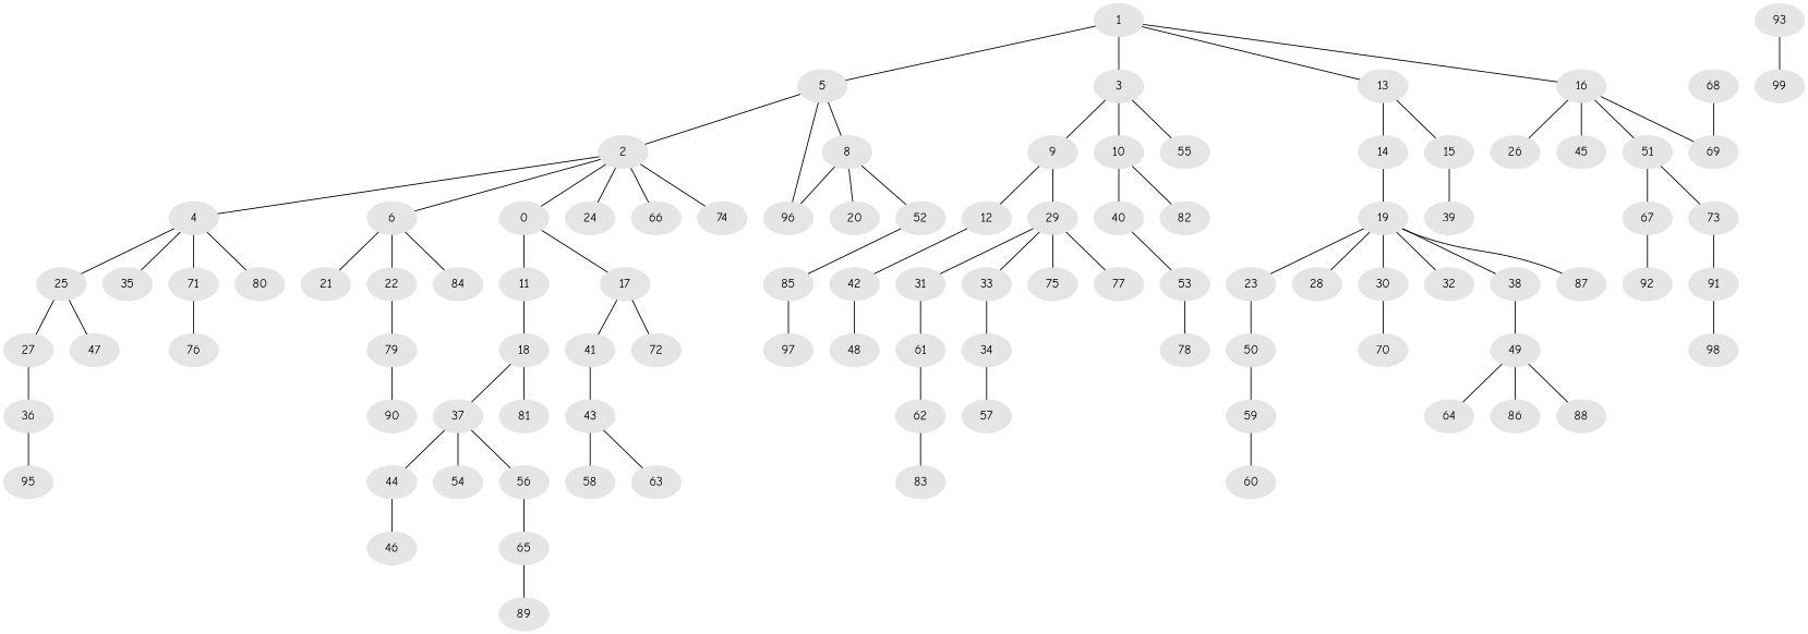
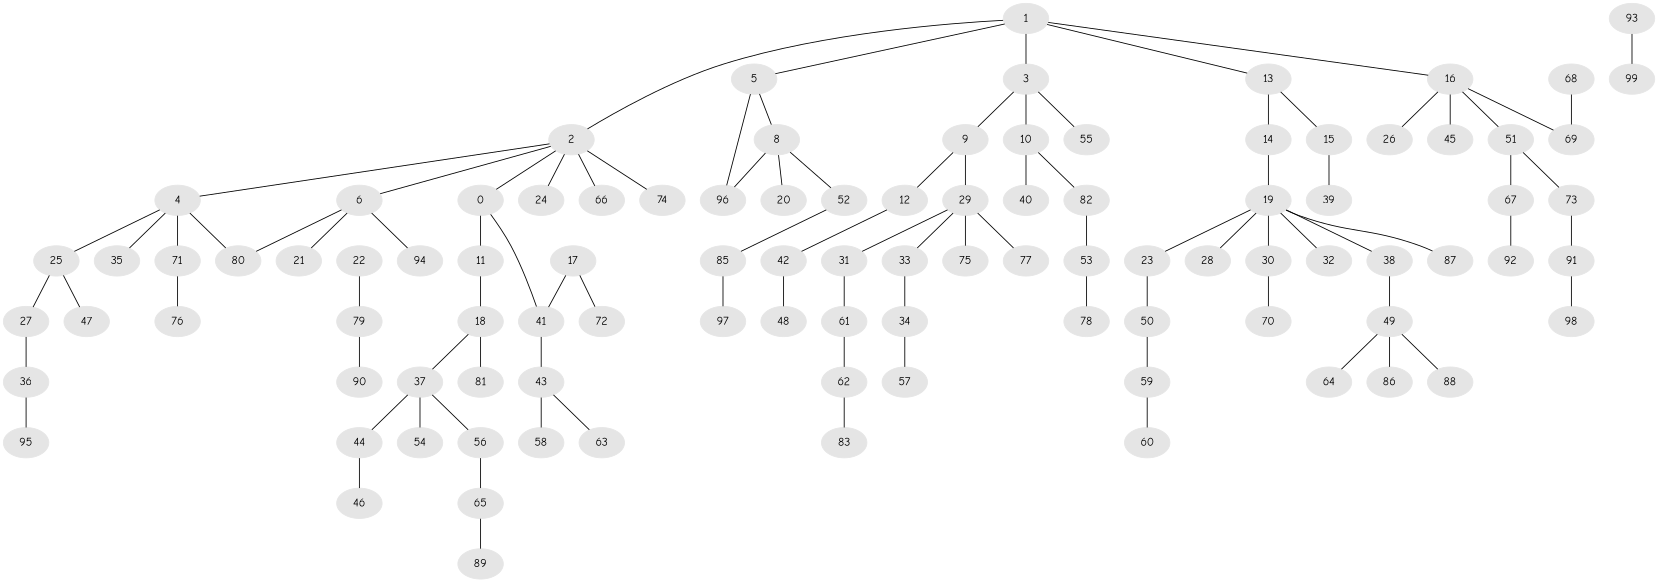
  graph {
    fontname="Comic Neue"
    node [color=gray90 fontname="Comic Neue" style=filled]
    edge [fontname="Comic Neue"]
    1
    2
    3
    5
    13
    16
    4
    6
    n9 [label=0]
    24
    66
    74
    9
    10
    55
    8
    96
    14
    15
    26
    45
    51
    69
    25
    35
    71
    80
    21
    22
-   84
+   84 [label=94]
    11
    17
    12
    29
    40
    82
    27
    47
    76
    20
    52
    n42 [label=99]
    93
    79
    18
    41
    72
    85
    42
    31
    33
    75
    77
    53
    37
    81
    48
    19
    39
    23
    28
    30
    32
    38
    87
    67
    73
    68
    43
    44
    54
    56
    50
    70
    49
    90
    59
    36
    95
    61
    34
    62
    57
    46
    65
    64
    86
    88
    78
    58
    63
    60
    92
    91
    97
    89
    83
    98
-   5 -- 2
+   1 -- 2
    1 -- 3
    1 -- 5
    1 -- 13
    1 -- 16
    2 -- 4
    2 -- 6
    2 -- n9
    2 -- 24
    2 -- 66
    2 -- 74
    3 -- 9
    3 -- 10
    3 -- 55
    5 -- 8
    5 -- 96
    13 -- 14
    13 -- 15
    16 -- 26
    16 -- 45
    16 -- 51
    16 -- 69
    4 -- 25
    4 -- 35
    4 -- 71
    4 -- 80
    6 -- 21
-   6 -- 22
+   6 -- 80
    6 -- 84
    n9 -- 11
-   n9 -- 17
+   n9 -- 41
    9 -- 12
    9 -- 29
    10 -- 40
    10 -- 82
    8 -- 96
    8 -- 20
    8 -- 52
    14 -- 19
    15 -- 39
    51 -- 67
    51 -- 73
    25 -- 27
    25 -- 47
    71 -- 76
    22 -- 79
    11 -- 18
    17 -- 41
    17 -- 72
    12 -- 42
    29 -- 31
    29 -- 33
    29 -- 75
    29 -- 77
-   40 -- 53
+   82 -- 53
    27 -- 36
    52 -- 85
    93 -- n42
    79 -- 90
    18 -- 37
    18 -- 81
    41 -- 43
    85 -- 97
    42 -- 48
    31 -- 61
    33 -- 34
    53 -- 78
    37 -- 44
    37 -- 54
    37 -- 56
    19 -- 23
    19 -- 28
    19 -- 30
    19 -- 32
    19 -- 38
    19 -- 87
    23 -- 50
    30 -- 70
    38 -- 49
    67 -- 92
    73 -- 91
    68 -- 69
    43 -- 58
    43 -- 63
    44 -- 46
    56 -- 65
    50 -- 59
    49 -- 64
    49 -- 86
    49 -- 88
    59 -- 60
    36 -- 95
    61 -- 62
    34 -- 57
    62 -- 83
    65 -- 89
    91 -- 98
  }
